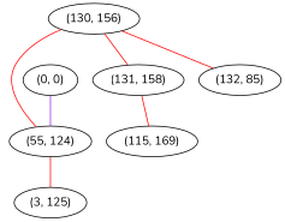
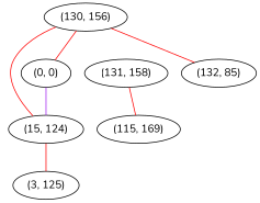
  graph {
    fontname=Nunito
    node [fontname=Nunito]
    edge [color=red fontname=Nunito weight=1]
    n1 [label="(3, 125)"]
-   "(15, 124)" [label="(55, 124)"]
+   "(15, 124)"
    "(0, 0)"
    "(130, 156)"
    "(131, 158)"
    "(132, 85)"
    n7 [label="(115, 169)"]
    "(15, 124)" -- n1
    "(0, 0)" -- "(15, 124)" [color=purple weight=4]
    "(130, 156)" -- "(15, 124)"
-   "(130, 156)" -- "(131, 158)"
+   "(130, 156)" -- "(0, 0)"
    "(130, 156)" -- "(132, 85)"
    "(131, 158)" -- n7
  }
